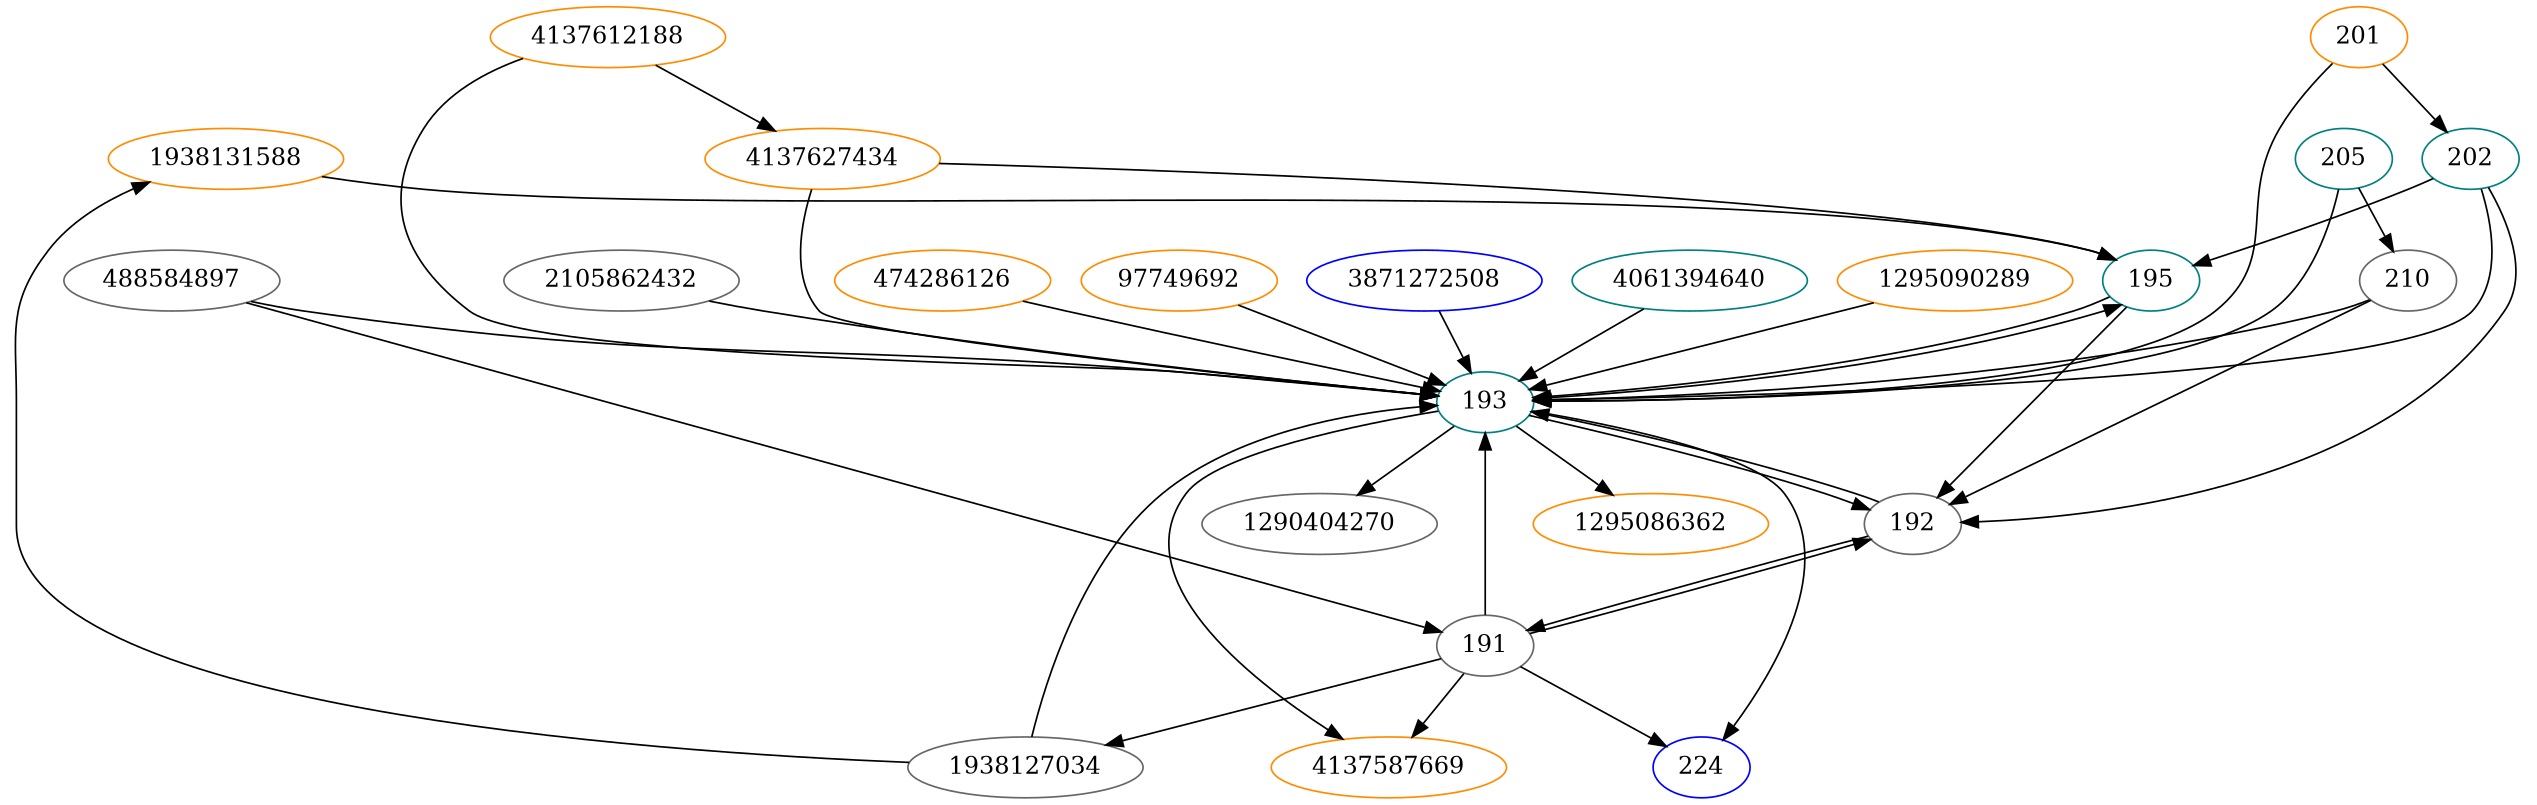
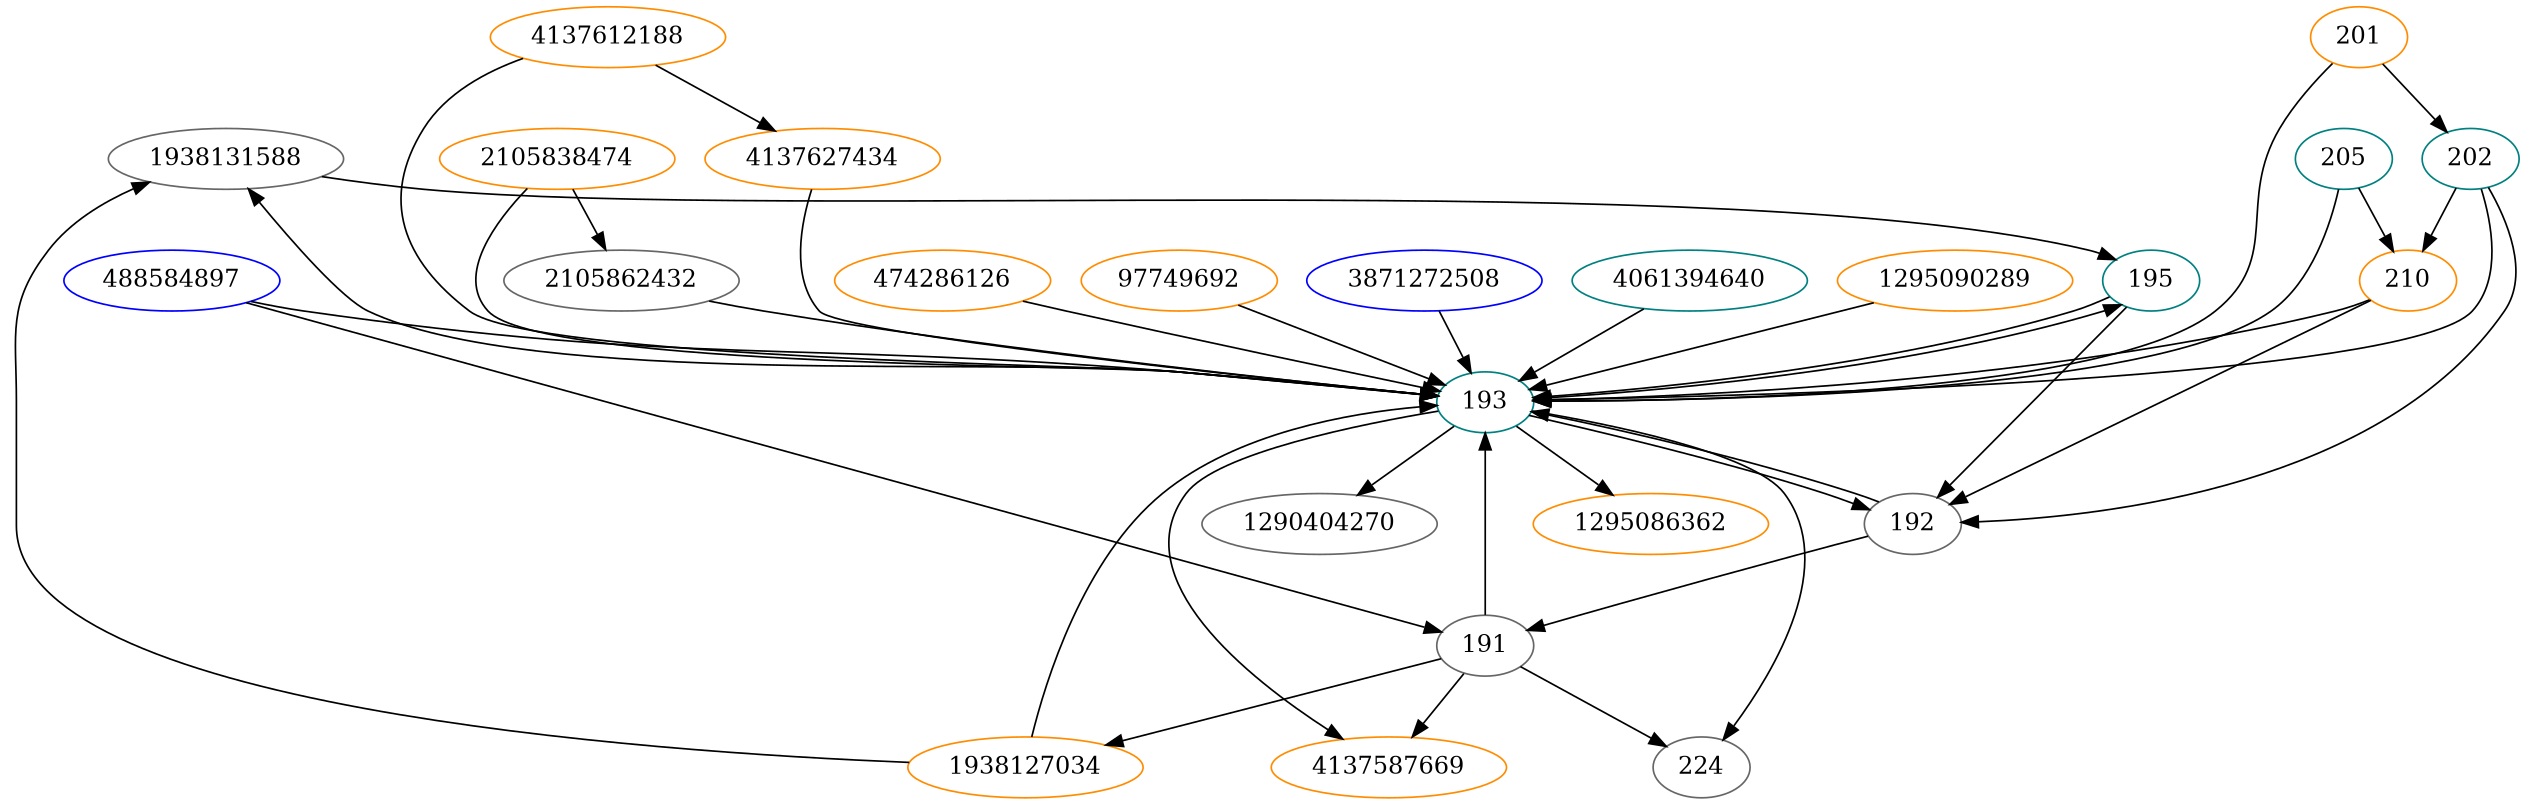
  strict digraph {
    node [color=darkorange]
-   1938131588
+   1938131588 [color=gray40]
    195 [color=teal]
    193 [color=teal]
    192 [color=gray40]
    2105862432 [color=gray40]
+   2105838474
    4137587669
-   224 [color=blue]
+   224 [color=gray40]
    1295086362
    1290404270 [color=gray40]
    4137612188
    4137627434
    474286126
-   1938127034 [color=gray40]
+   1938127034
    97749692
    3871272508 [color=blue]
    191 [color=gray40]
-   488584897 [color=gray40]
+   488584897 [color=blue]
    201
    202 [color=teal]
    205 [color=teal]
-   210 [color=gray40]
+   210
    4061394640 [color=teal]
    1295090289
    1938131588 -> 195
    195 -> 193
    195 -> 192
+   193 -> 1938131588
    193 -> 195
    193 -> 192
    193 -> 4137587669
    193 -> 224
    193 -> 1295086362
    193 -> 1290404270
    192 -> 193
    192 -> 191
    2105862432 -> 193
+   2105838474 -> 193
+   2105838474 -> 2105862432
    4137612188 -> 193
    4137612188 -> 4137627434
-   4137627434 -> 195
    4137627434 -> 193
    474286126 -> 193
    1938127034 -> 1938131588
    1938127034 -> 193
    97749692 -> 193
    3871272508 -> 193
    191 -> 193
-   191 -> 192
    191 -> 4137587669
    191 -> 224
    191 -> 1938127034
    488584897 -> 193
    488584897 -> 191
    201 -> 193
    201 -> 202
-   202 -> 195
+   202 -> 210
    202 -> 193
    202 -> 192
    205 -> 193
    205 -> 210
    210 -> 193
    210 -> 192
    4061394640 -> 193
    1295090289 -> 193
  }
